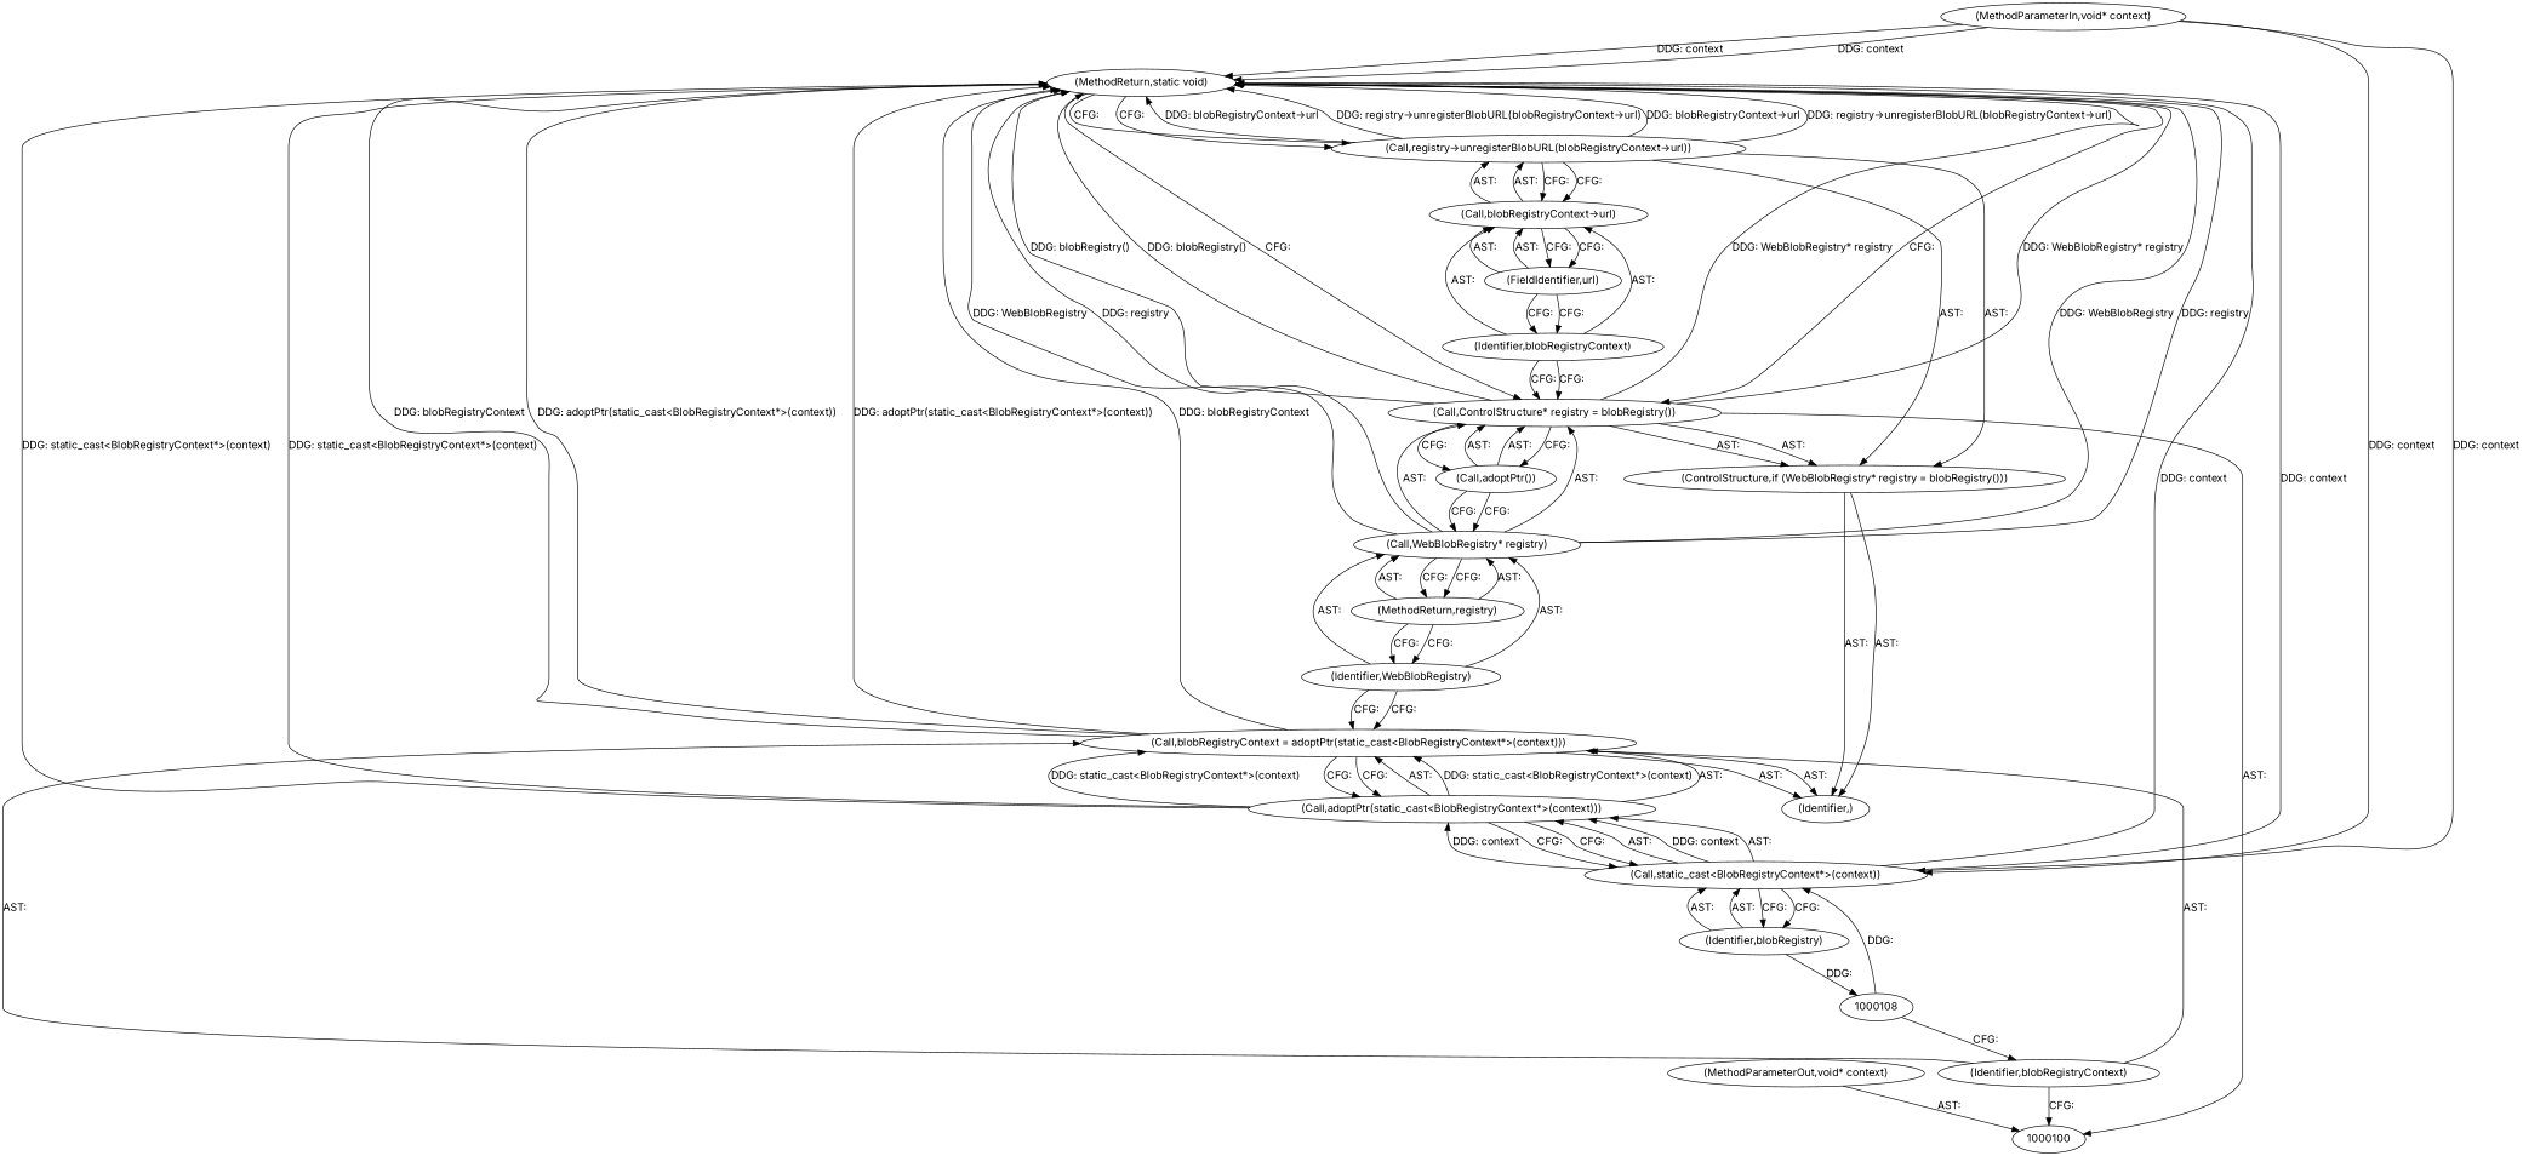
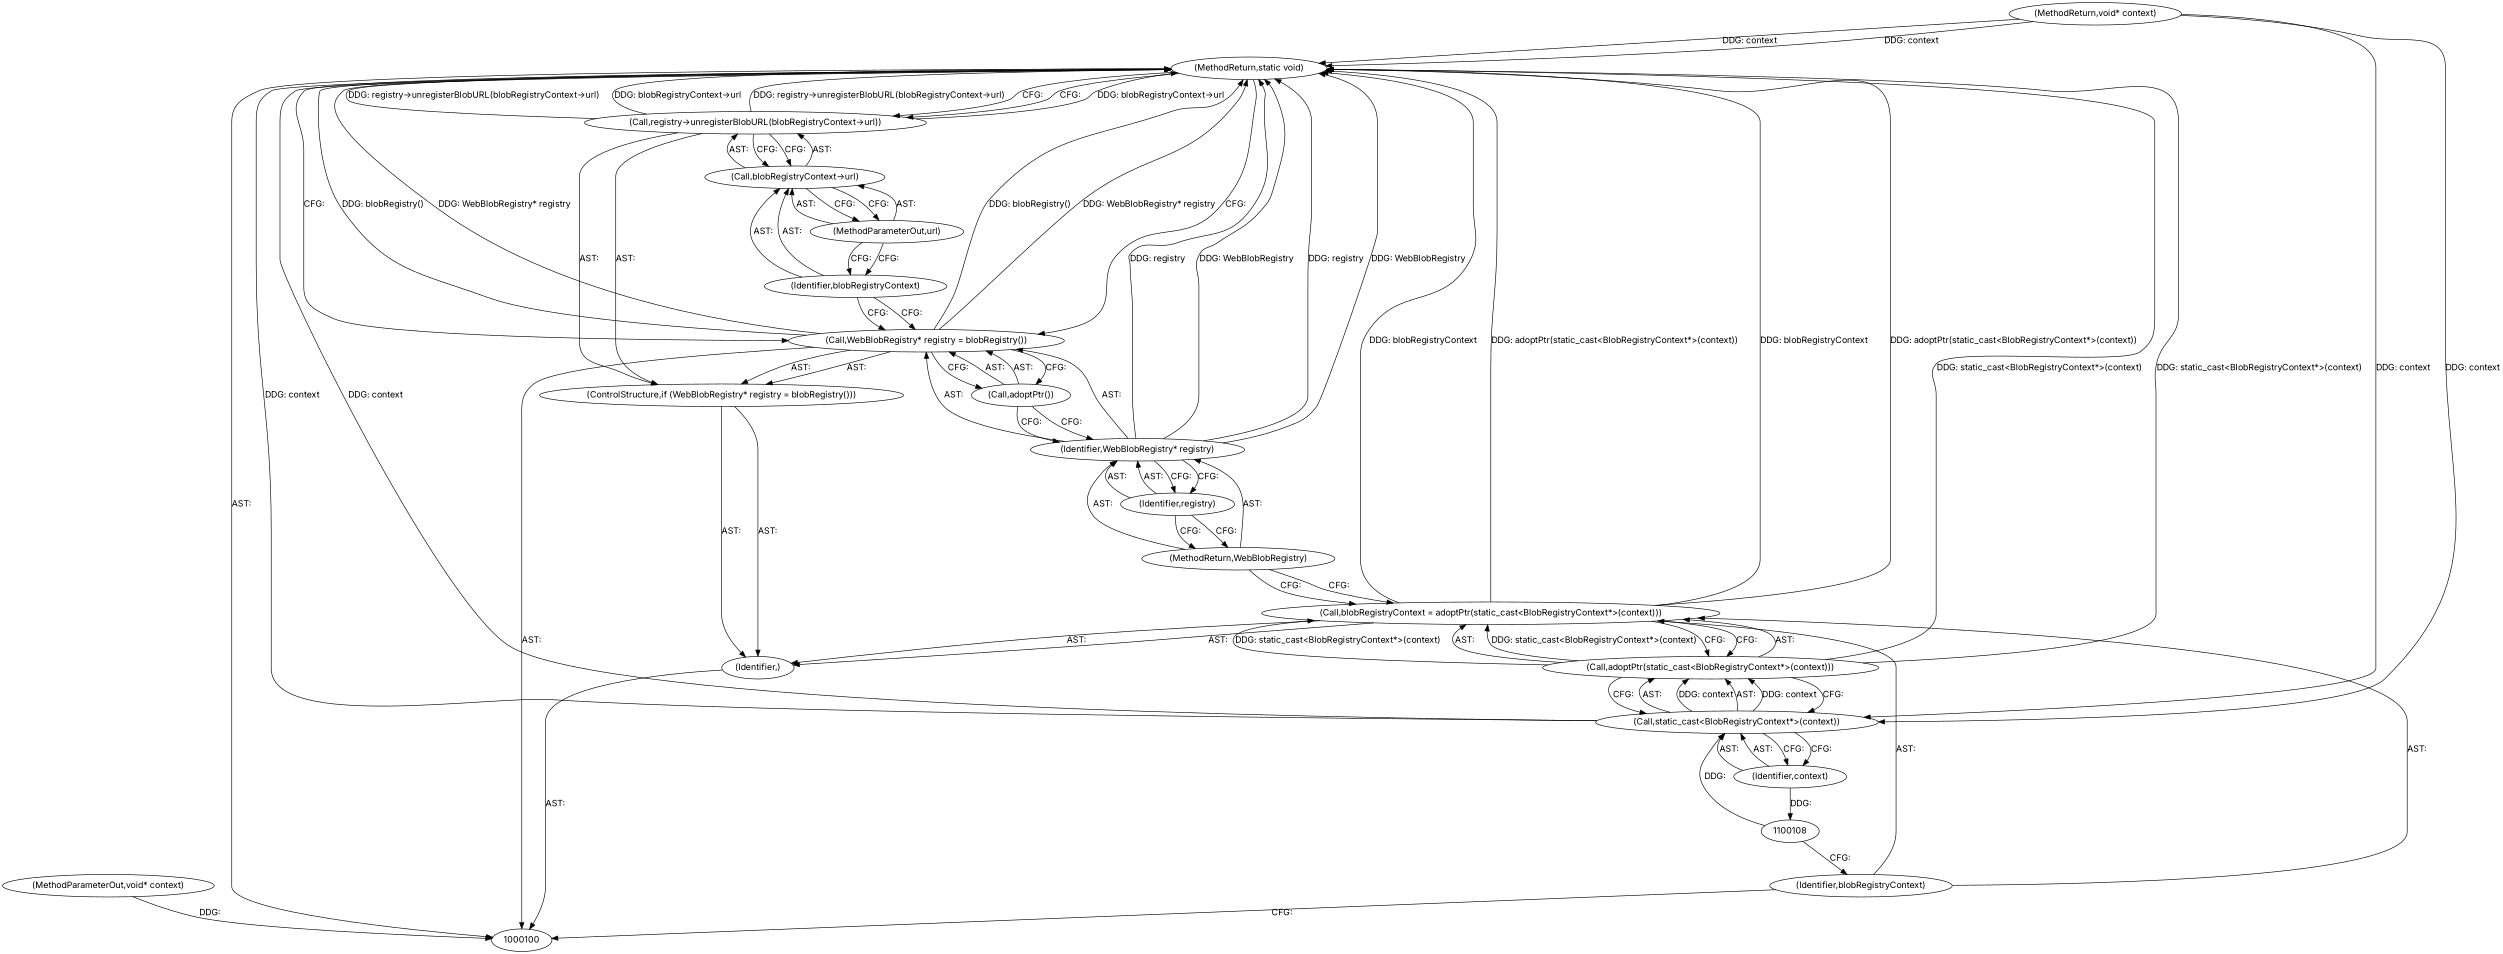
  digraph {
    fontname=Inter
    node [fontname=Inter]
    edge [fontname=Inter]
    n1 [label="(MethodReturn,static void)"]
-   n2 [label="(Call,ControlStructure* registry = blobRegistry())"]
+   n2 [label="(Call,WebBlobRegistry* registry = blobRegistry())"]
    n3 [label="(Call,registry->unregisterBlobURL(blobRegistryContext->url))"]
    1000100
    n5 [label="(Call,adoptPtr())"]
    n6 [label="(ControlStructure,if (WebBlobRegistry* registry = blobRegistry()))"]
    n7 [label="(Call,blobRegistryContext->url)"]
-   n8 [label="(MethodParameterIn,void* context)"]
+   n8 [label="(MethodReturn,void* context)"]
    n9 [label="(Call,static_cast<BlobRegistryContext*>(context))"]
    n10 [label="(Call,adoptPtr(static_cast<BlobRegistryContext*>(context)))"]
-   n11 [label="(Identifier,blobRegistry)"]
+   n11 [label="(Identifier,context)"]
    n12 [label="(MethodParameterOut,void* context)"]
    n13 [label="(Identifier,)"]
    n14 [label="(Call,blobRegistryContext = adoptPtr(static_cast<BlobRegistryContext*>(context)))"]
    n15 [label="(Identifier,blobRegistryContext)"]
-   1000108
-   n17 [label="(MethodReturn,registry)"]
-   n18 [label="(Call,WebBlobRegistry* registry)"]
-   n19 [label="(Identifier,WebBlobRegistry)"]
-   n20 [label="(FieldIdentifier,url)"]
+   1000108 [label=1100108]
+   n17 [label="(Identifier,registry)"]
+   n18 [label="(Identifier,WebBlobRegistry* registry)"]
+   n19 [label="(MethodReturn,WebBlobRegistry)"]
+   n20 [label="(MethodParameterOut,url)"]
    n21 [label="(Identifier,blobRegistryContext)"]
    n1 -> n2 [label="CFG: "]
    n1 -> n2 [label="CFG: "]
    n1 -> n3 [label="CFG: "]
    n1 -> n3 [label="CFG: "]
+   n1 -> 1000100 [label="AST: "]
    n2 -> n1 [label="DDG: blobRegistry()"]
    n2 -> n1 [label="DDG: WebBlobRegistry* registry"]
    n2 -> n1 [label="DDG: blobRegistry()"]
    n2 -> n1 [label="DDG: WebBlobRegistry* registry"]
    n2 -> 1000100 [label="AST: "]
    n2 -> n5 [label="CFG: "]
    n2 -> n5 [label="CFG: "]
    n2 -> n6 [label="AST: "]
    n2 -> n6 [label="AST: "]
    n3 -> n1 [label="DDG: blobRegistryContext->url"]
    n3 -> n1 [label="DDG: registry->unregisterBlobURL(blobRegistryContext->url)"]
    n3 -> n1 [label="DDG: blobRegistryContext->url"]
    n3 -> n1 [label="DDG: registry->unregisterBlobURL(blobRegistryContext->url)"]
    n3 -> n6 [label="AST: "]
    n3 -> n6 [label="AST: "]
    n3 -> n7 [label="CFG: "]
    n3 -> n7 [label="CFG: "]
    n5 -> n2 [label="AST: "]
    n5 -> n2 [label="AST: "]
    n5 -> n18 [label="CFG: "]
    n5 -> n18 [label="CFG: "]
    n6 -> n13 [label="AST: "]
    n6 -> n13 [label="AST: "]
    n7 -> n3 [label="AST: "]
    n7 -> n3 [label="AST: "]
    n7 -> n20 [label="CFG: "]
    n7 -> n20 [label="CFG: "]
    n8 -> n1 [label="DDG: context"]
    n8 -> n1 [label="DDG: context"]
    n8 -> n9 [label="DDG: context"]
    n8 -> n9 [label="DDG: context"]
    n9 -> n1 [label="DDG: context"]
    n9 -> n1 [label="DDG: context"]
    n9 -> n10 [label="AST: "]
    n9 -> n10 [label="DDG: context"]
    n9 -> n10 [label="AST: "]
    n9 -> n10 [label="DDG: context"]
    n9 -> n11 [label="CFG: "]
    n9 -> n11 [label="CFG: "]
    n10 -> n1 [label="DDG: static_cast<BlobRegistryContext*>(context)"]
    n10 -> n1 [label="DDG: static_cast<BlobRegistryContext*>(context)"]
    n10 -> n9 [label="CFG: "]
    n10 -> n9 [label="CFG: "]
    n10 -> n14 [label="AST: "]
    n10 -> n14 [label="DDG: static_cast<BlobRegistryContext*>(context)"]
    n10 -> n14 [label="AST: "]
    n10 -> n14 [label="DDG: static_cast<BlobRegistryContext*>(context)"]
    n11 -> n9 [label="AST: "]
    n11 -> n9 [label="AST: "]
    n11 -> 1000108 [label="DDG: "]
-   n12 -> 1000100 [label="AST: "]
+   n12 -> 1000100 [label="DDG: "]
+   n13 -> 1000100 [label="AST: "]
    n14 -> n1 [label="DDG: blobRegistryContext"]
    n14 -> n1 [label="DDG: adoptPtr(static_cast<BlobRegistryContext*>(context))"]
    n14 -> n1 [label="DDG: blobRegistryContext"]
    n14 -> n1 [label="DDG: adoptPtr(static_cast<BlobRegistryContext*>(context))"]
    n14 -> n10 [label="CFG: "]
    n14 -> n10 [label="CFG: "]
    n14 -> n13 [label="AST: "]
    n14 -> n13 [label="AST: "]
    n15 -> 1000100 [label="CFG: "]
    n15 -> n14 [label="AST: "]
    n15 -> n14 [label="AST: "]
    1000108 -> n9 [label="DDG: "]
    1000108 -> n15 [label="CFG: "]
    n17 -> n18 [label="AST: "]
    n17 -> n18 [label="AST: "]
    n17 -> n19 [label="CFG: "]
    n17 -> n19 [label="CFG: "]
    n18 -> n1 [label="DDG: registry"]
    n18 -> n1 [label="DDG: WebBlobRegistry"]
    n18 -> n1 [label="DDG: registry"]
    n18 -> n1 [label="DDG: WebBlobRegistry"]
    n18 -> n2 [label="AST: "]
    n18 -> n2 [label="AST: "]
    n18 -> n17 [label="CFG: "]
    n18 -> n17 [label="CFG: "]
    n19 -> n14 [label="CFG: "]
    n19 -> n14 [label="CFG: "]
    n19 -> n18 [label="AST: "]
    n19 -> n18 [label="AST: "]
    n20 -> n7 [label="AST: "]
    n20 -> n7 [label="AST: "]
    n20 -> n21 [label="CFG: "]
    n20 -> n21 [label="CFG: "]
    n21 -> n2 [label="CFG: "]
    n21 -> n2 [label="CFG: "]
    n21 -> n7 [label="AST: "]
    n21 -> n7 [label="AST: "]
  }
